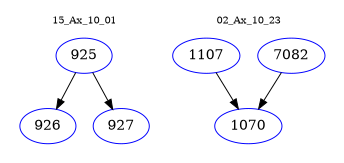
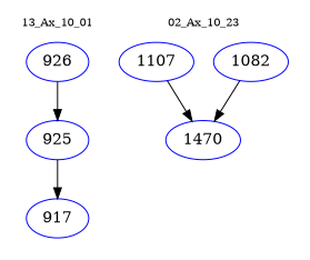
  digraph {
    node [color=blue]
    edge [color=black]
    n1 [label=926]
    n2 [label=925]
-   n3 [label=927]
-   n4 [label=7082]
-   n5 [label=1070]
+   n3 [label=917]
+   n4 [label=1082]
+   n5 [label=1470]
    n6 [label=1107]
    subgraph cluster_1 {
      color=white
      fontsize=10
-     label="15_Ax_10_01"
+     label="13_Ax_10_01"
      n1
      n2
      n3
    }
    subgraph cluster_2 {
      color=white
      fontsize=10
      label="02_Ax_10_23"
      n4
      n5
      n6
    }
-   n2 -> n1
+   n1 -> n2
    n2 -> n3
    n4 -> n5
    n6 -> n5
  }
